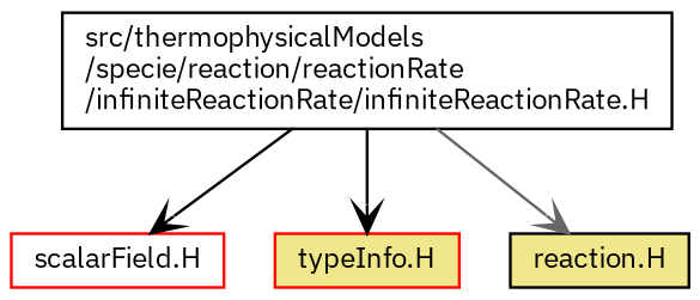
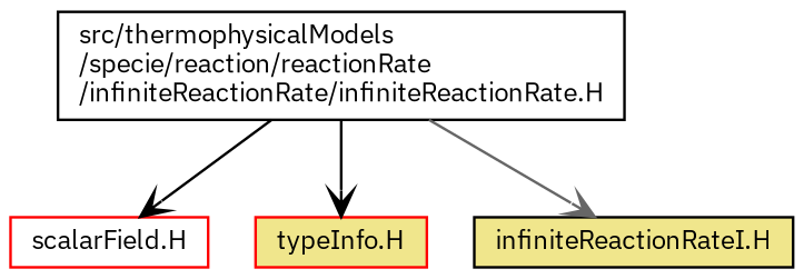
  digraph {
    fontname="IBM Plex Sans"
    node [color=black fillcolor=white fontname="IBM Plex Sans" fontsize=10 shape=record style=filled]
    edge [color=black fontname="IBM Plex Sans" fontsize=10 labelfontname=Helvetica labelfontsize=10 style=solid arrowhead=vee]
    n1 [fontcolor=black height=0.2 label="src/thermophysicalModels\l/specie/reaction/reactionRate\l/infiniteReactionRate/infiniteReactionRate.H" width=0.4]
    n2 [color=red height=0.2 label="scalarField.H" width=0.4]
    n3 [color=red height=0.2 label="typeInfo.H" width=0.4 fillcolor=khaki]
-   n4 [height=0.2 label="reaction.H" width=0.4 fillcolor=khaki]
+   n4 [height=0.2 label="infiniteReactionRateI.H" width=0.4 fillcolor=khaki]
    n1 -> n2
    n1 -> n3
    n1 -> n4 [color=gray40]
  }
